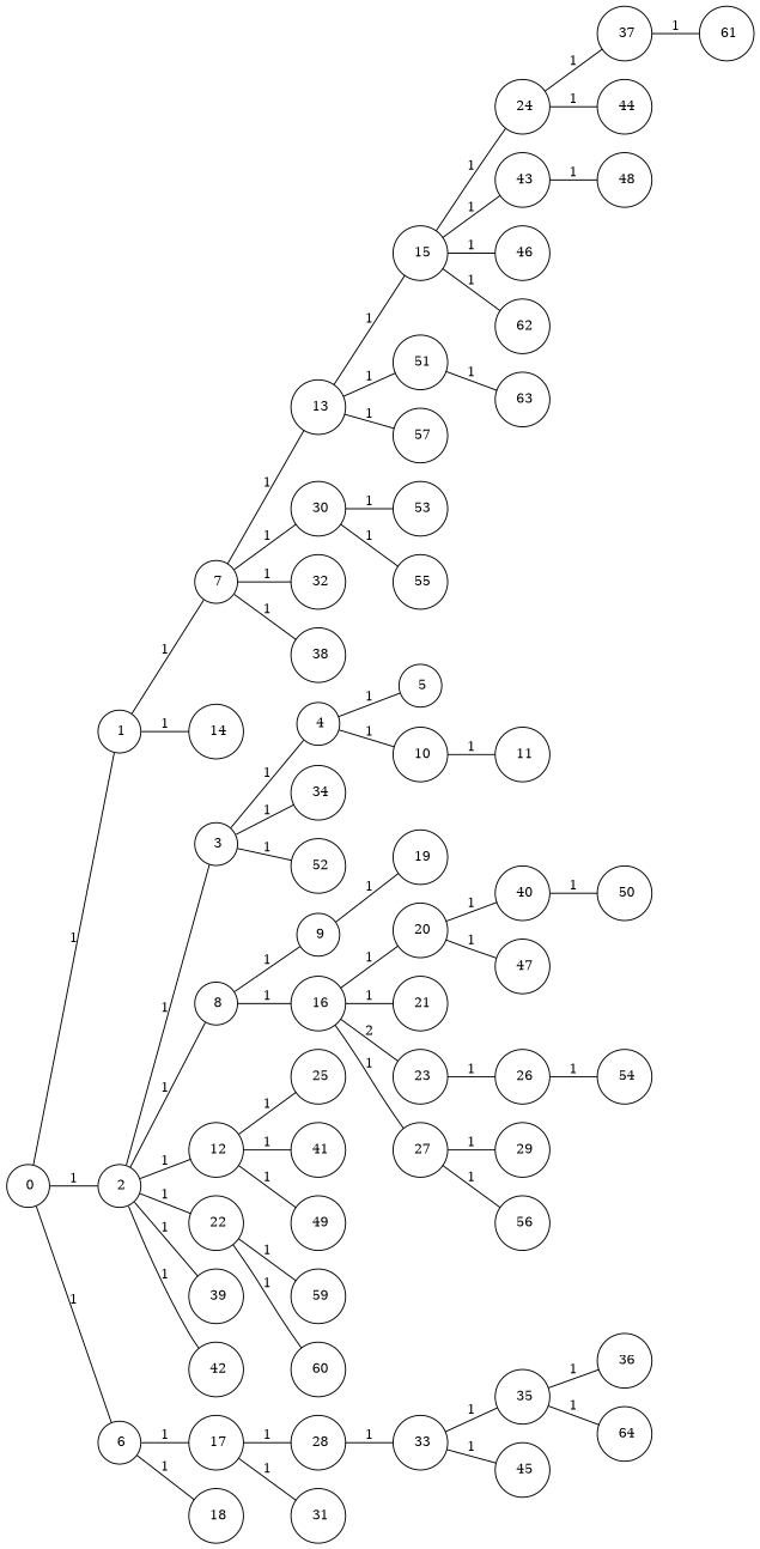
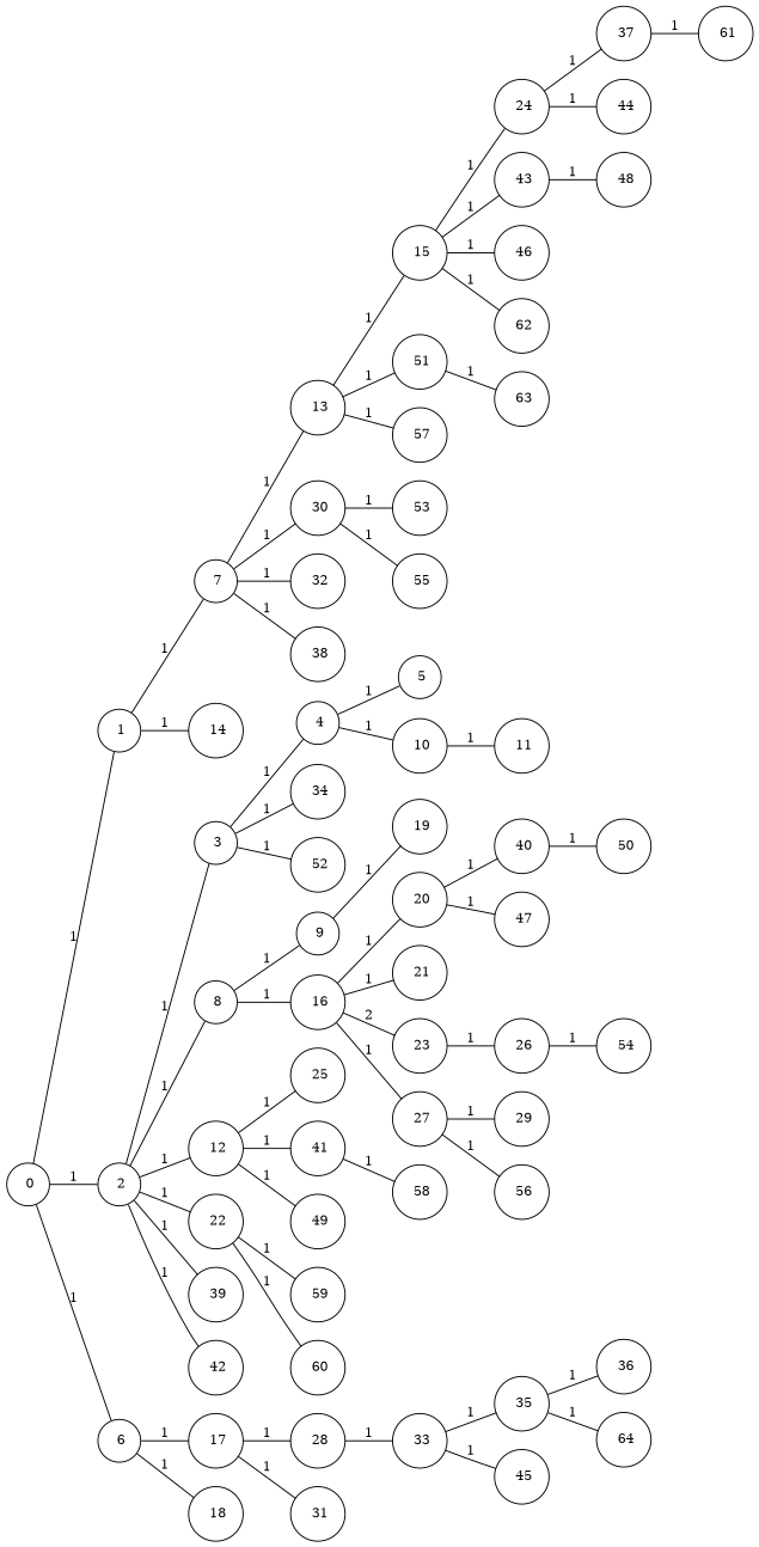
  graph {
    fixedsize="true;"
    rankdir=LR
    node [color=black fontsize=12 hight=.12 shape=circle]
    edge [fontsize=12]
    n1 [label=" 0" width=.12]
    n2 [label=" 1" width=.12]
    n3 [label=" 2" width=.12]
    n4 [label=" 6" width=.12]
    n5 [label=" 7" width=.12]
    n6 [label=" 14" width=.12]
    n7 [label=" 3" width=.12]
    n8 [label=" 8" width=.12]
    n9 [label=" 12" width=.12]
    n10 [label=" 22" width=.12]
    n11 [label=" 39" width=.12]
    n12 [label=" 42" width=.12]
    n13 [label=" 17" width=.12]
    n14 [label=" 18" width=.12]
    n15 [label=" 13" width=.12]
    n16 [label=" 30" width=.12]
    n17 [label=" 32" width=.12]
    n18 [label=" 38" width=.12]
    n19 [label=" 4" width=.12]
    n20 [label=" 34" width=.12]
    n21 [label=" 52" width=.12]
    n22 [label=" 9" width=.12]
    n23 [label=" 16" width=.12]
    n24 [label=" 25" width=.12]
    n25 [label=" 41" width=.12]
    n26 [label=" 49" width=.12]
    n27 [label=" 59" width=.12]
    n28 [label=" 60" width=.12]
    n29 [label=" 5" width=.12]
    n30 [label=" 10" width=.12]
    n31 [label=" 11" width=.12]
    n32 [label=" 28" width=.12]
    n33 [label=" 31" width=.12]
    n34 [label=" 15" width=.12]
    n35 [label=" 51" width=.12]
    n36 [label=" 57" width=.12]
    n37 [label=" 53" width=.12]
    n38 [label=" 55" width=.12]
    n39 [label=" 19" width=.12]
    n40 [label=" 20" width=.12]
    n41 [label=" 21" width=.12]
    n42 [label=" 23" width=.12]
    n43 [label=" 27" width=.12]
+   n44 [label=" 58" width=.12]
    n45 [label=" 24" width=.12]
    n46 [label=" 43" width=.12]
    n47 [label=" 46" width=.12]
    n48 [label=" 62" width=.12]
    n49 [label=" 63" width=.12]
    n50 [label=" 37" width=.12]
    n51 [label=" 44" width=.12]
    n52 [label=" 48" width=.12]
    n53 [label=" 40" width=.12]
    n54 [label=" 47" width=.12]
    n55 [label=" 26" width=.12]
    n56 [label=" 29" width=.12]
    n57 [label=" 56" width=.12]
    n58 [label=" 33" width=.12]
    n59 [label=" 50" width=.12]
    n60 [label=" 54" width=.12]
    n61 [label=" 61" width=.12]
    n62 [label=" 35" width=.12]
    n63 [label=" 45" width=.12]
    n64 [label=" 36" width=.12]
    n65 [label=" 64" width=.12]
    n1 -- n2 [label=1]
    n1 -- n3 [label=1]
    n1 -- n4 [label=1]
    n2 -- n5 [label=1]
    n2 -- n6 [label=1]
    n3 -- n7 [label=1]
    n3 -- n8 [label=1]
    n3 -- n9 [label=1]
    n3 -- n10 [label=1]
    n3 -- n11 [label=1]
    n3 -- n12 [label=1]
    n4 -- n13 [label=1]
    n4 -- n14 [label=1]
    n5 -- n15 [label=1]
    n5 -- n16 [label=1]
    n5 -- n17 [label=1]
    n5 -- n18 [label=1]
    n7 -- n19 [label=1]
    n7 -- n20 [label=1]
    n7 -- n21 [label=1]
    n8 -- n22 [label=1]
    n8 -- n23 [label=1]
    n9 -- n24 [label=1]
    n9 -- n25 [label=1]
    n9 -- n26 [label=1]
    n10 -- n27 [label=1]
    n10 -- n28 [label=1]
    n13 -- n32 [label=1]
    n13 -- n33 [label=1]
    n15 -- n34 [label=1]
    n15 -- n35 [label=1]
    n15 -- n36 [label=1]
    n16 -- n37 [label=1]
    n16 -- n38 [label=1]
    n19 -- n29 [label=1]
    n19 -- n30 [label=1]
    n22 -- n39 [label=1]
    n23 -- n40 [label=1]
    n23 -- n41 [label=1]
    n23 -- n42 [label=2]
    n23 -- n43 [label=1]
+   n25 -- n44 [label=1]
    n30 -- n31 [label=1]
    n32 -- n58 [label=1]
    n34 -- n45 [label=1]
    n34 -- n46 [label=1]
    n34 -- n47 [label=1]
    n34 -- n48 [label=1]
    n35 -- n49 [label=1]
    n40 -- n53 [label=1]
    n40 -- n54 [label=1]
    n42 -- n55 [label=1]
    n43 -- n56 [label=1]
    n43 -- n57 [label=1]
    n45 -- n50 [label=1]
    n45 -- n51 [label=1]
    n46 -- n52 [label=1]
    n50 -- n61 [label=1]
    n53 -- n59 [label=1]
    n55 -- n60 [label=1]
    n58 -- n62 [label=1]
    n58 -- n63 [label=1]
    n62 -- n64 [label=1]
    n62 -- n65 [label=1]
  }
